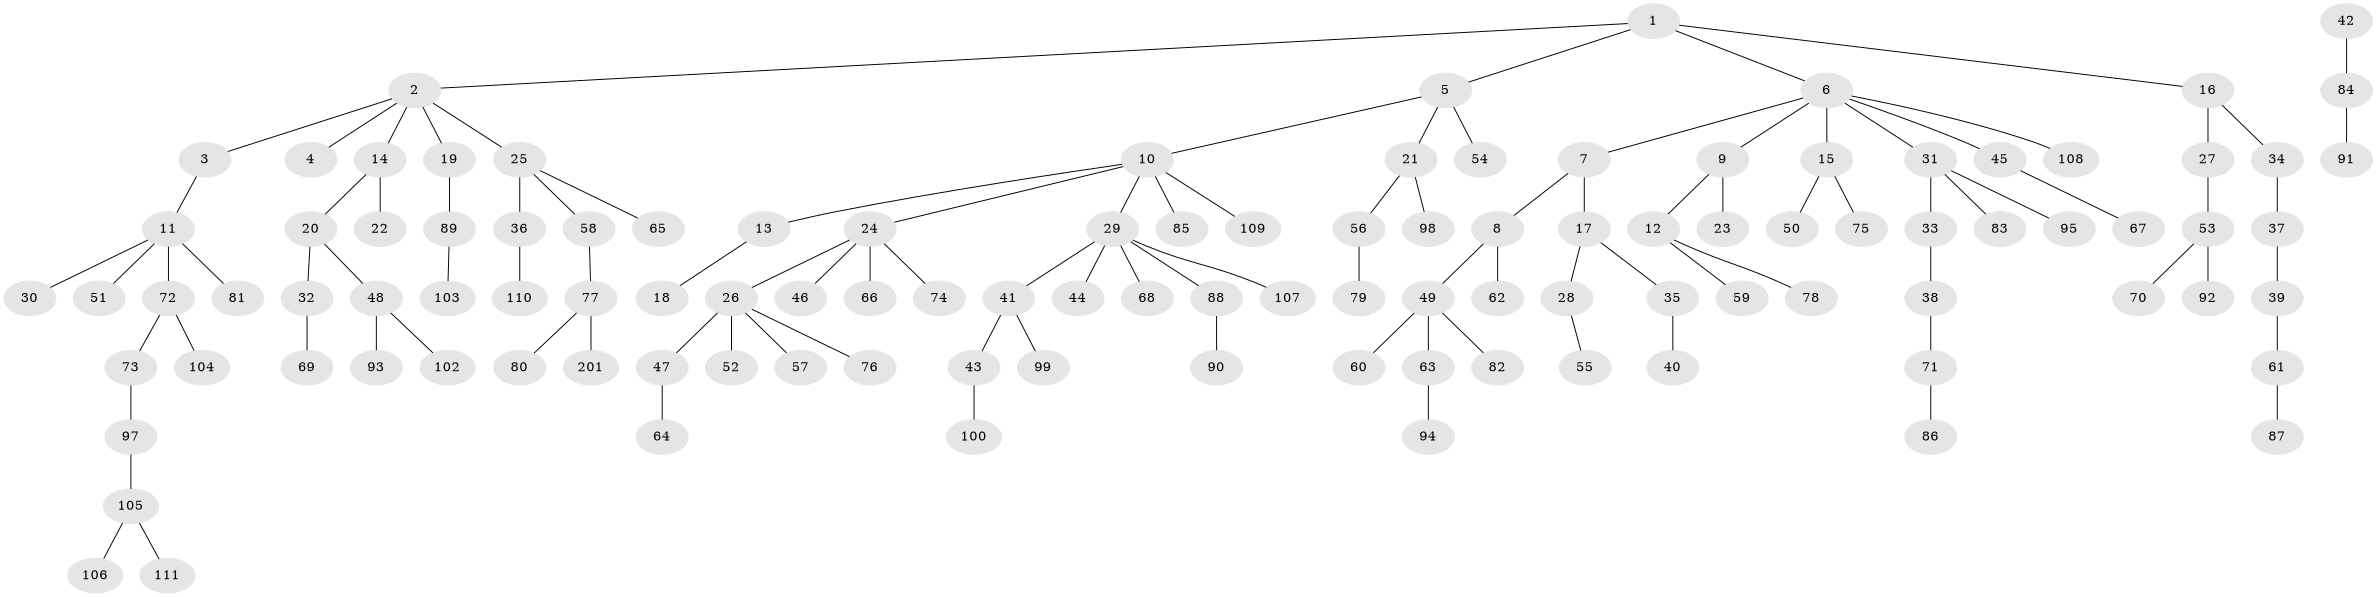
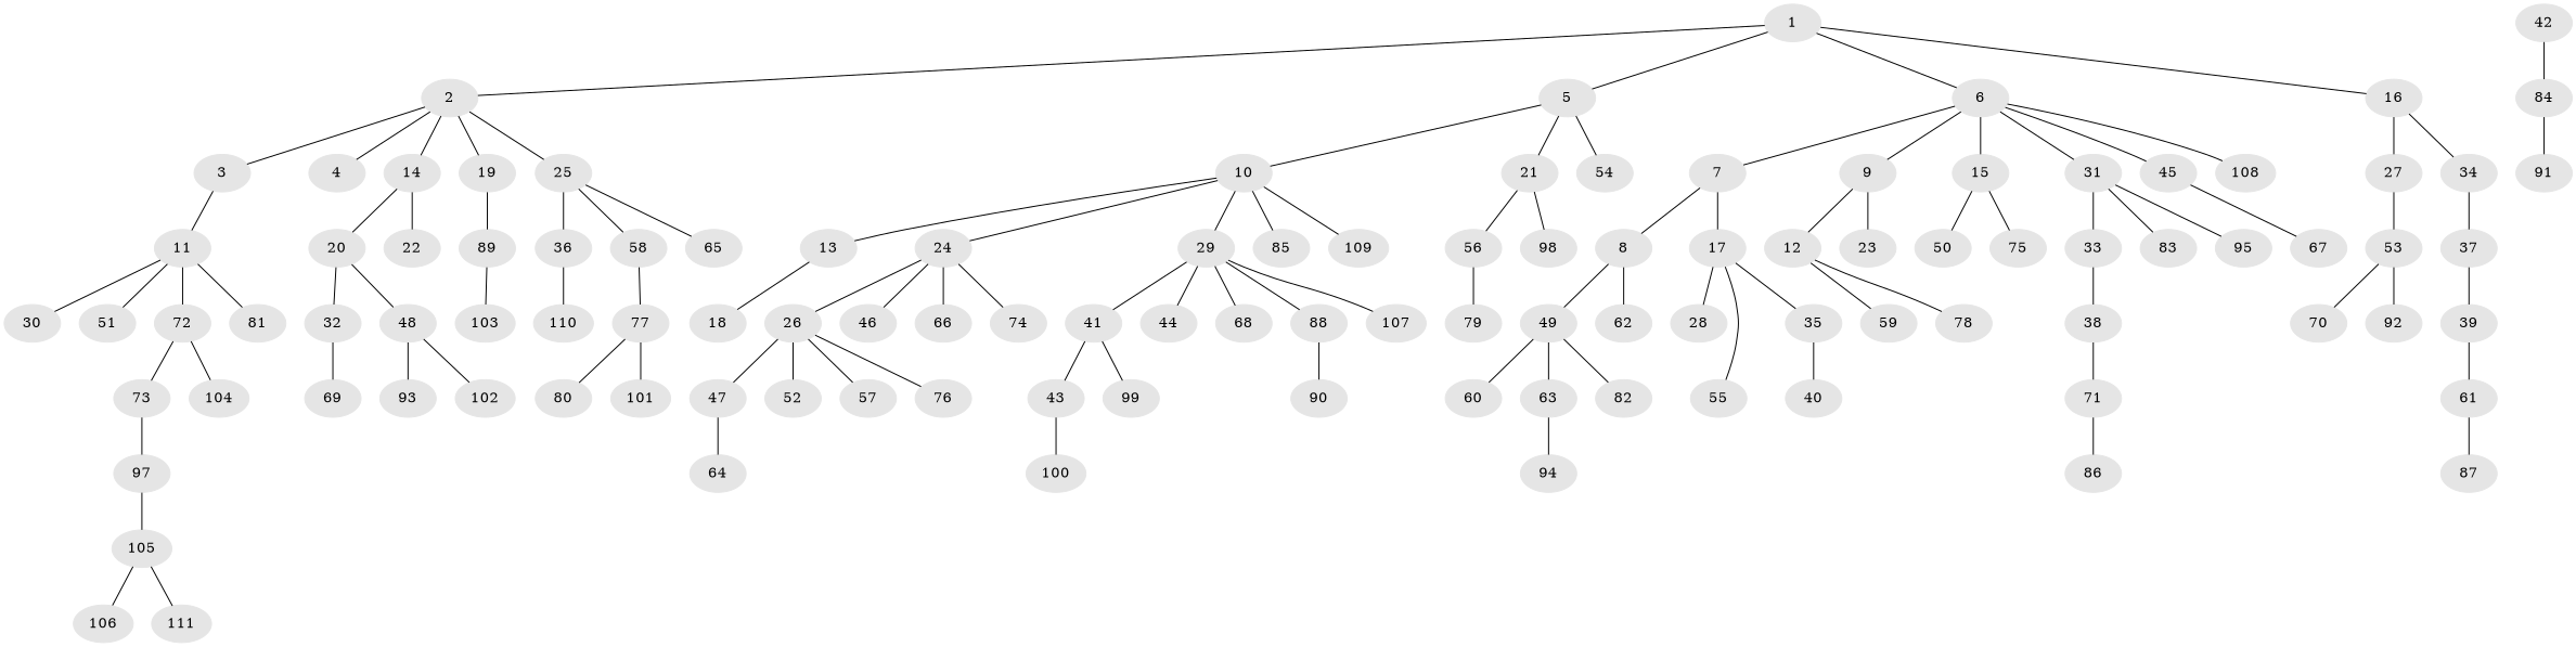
  graph {
    fontname="DejaVu Serif"
    node [color=gray90 fontname="DejaVu Serif" style=filled]
    edge [fontname="DejaVu Serif"]
    1
    2
    5
    6
    16
    3
    4
    14
    19
    25
    10
    21
    54
    7
    9
    15
    31
    45
    108
    27
    34
    11
    20
    22
    89
    36
    58
    65
    30
    51
    72
    81
    13
    24
    29
    85
    109
    56
    98
    8
    17
    12
    23
    50
    75
    33
    83
    95
    67
    49
    62
    28
    35
    60
    63
    82
    59
    78
    18
    26
    46
    66
    74
    41
    44
    68
    88
    107
    73
    104
    32
    48
    53
    37
    55
    40
    103
    69
    93
    102
    79
    47
    52
    57
    76
    110
    77
    64
    70
    92
    43
    99
    90
    38
    71
    39
    61
    42
    84
    86
    87
    100
    91
    94
    80
-   101 [label=201]
+   101
    97
    105
    106
    111
    1 -- 2
    1 -- 5
    1 -- 6
    1 -- 16
    2 -- 3
    2 -- 4
    2 -- 14
    2 -- 19
    2 -- 25
    5 -- 10
    5 -- 21
    5 -- 54
    6 -- 7
    6 -- 9
    6 -- 15
    6 -- 31
    6 -- 45
    6 -- 108
    16 -- 27
    16 -- 34
    3 -- 11
    14 -- 20
    14 -- 22
    19 -- 89
    25 -- 36
    25 -- 58
    25 -- 65
    10 -- 13
    10 -- 24
    10 -- 29
    10 -- 85
    10 -- 109
    21 -- 56
    21 -- 98
    7 -- 8
    7 -- 17
    9 -- 12
    9 -- 23
    15 -- 50
    15 -- 75
    31 -- 33
    31 -- 83
    31 -- 95
    45 -- 67
    27 -- 53
    34 -- 37
    11 -- 30
    11 -- 51
    11 -- 72
    11 -- 81
    20 -- 32
    20 -- 48
    89 -- 103
    36 -- 110
    58 -- 77
    72 -- 73
    72 -- 104
    13 -- 18
    24 -- 26
    24 -- 46
    24 -- 66
    24 -- 74
    29 -- 41
    29 -- 44
    29 -- 68
    29 -- 88
    29 -- 107
    56 -- 79
    8 -- 49
    8 -- 62
    17 -- 28
    17 -- 35
    12 -- 59
    12 -- 78
    33 -- 38
    49 -- 60
    49 -- 63
    49 -- 82
-   28 -- 55
+   17 -- 55
    35 -- 40
    63 -- 94
    26 -- 47
    26 -- 52
    26 -- 57
    26 -- 76
    41 -- 43
    41 -- 99
    88 -- 90
    73 -- 97
    32 -- 69
    48 -- 93
    48 -- 102
    53 -- 70
    53 -- 92
    37 -- 39
    47 -- 64
    77 -- 80
    77 -- 101
    43 -- 100
    38 -- 71
    71 -- 86
    39 -- 61
    61 -- 87
    42 -- 84
    84 -- 91
    97 -- 105
    105 -- 106
    105 -- 111
  }
